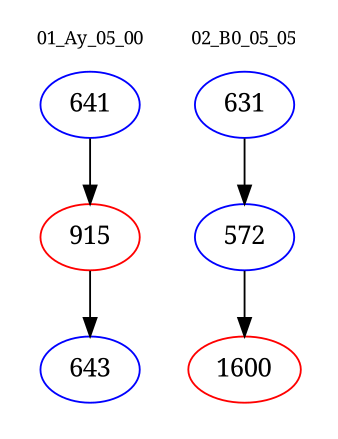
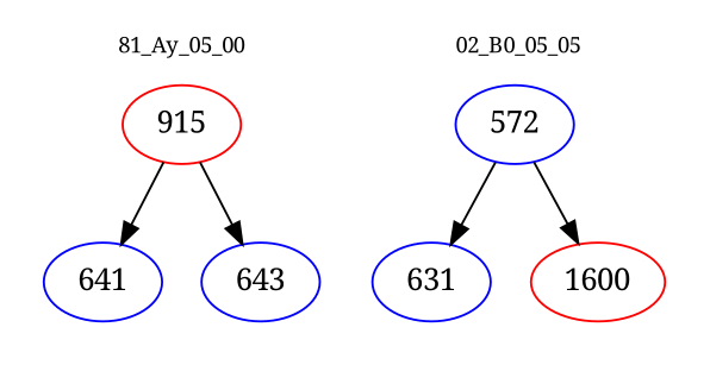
  digraph {
    fontname="Noto Serif"
    node [color=blue fontname="Noto Serif"]
    edge [color=black fontname="Noto Serif"]
    n1 [label=641]
    n2 [label=643]
    n3 [color=red label=915]
    n4 [label=572]
    n5 [label=631]
    n6 [color=red label=1600]
    subgraph cluster_1 {
      color=white
      fontsize=10
-     label="01_Ay_05_00"
+     label="81_Ay_05_00"
      n1
      n2
      n3
    }
    subgraph cluster_2 {
      color=white
      fontsize=10
      label="02_B0_05_05"
      n4
      n5
      n6
    }
-   n1 -> n3
+   n3 -> n1
    n3 -> n2
-   n5 -> n4
+   n4 -> n5
    n4 -> n6
  }
